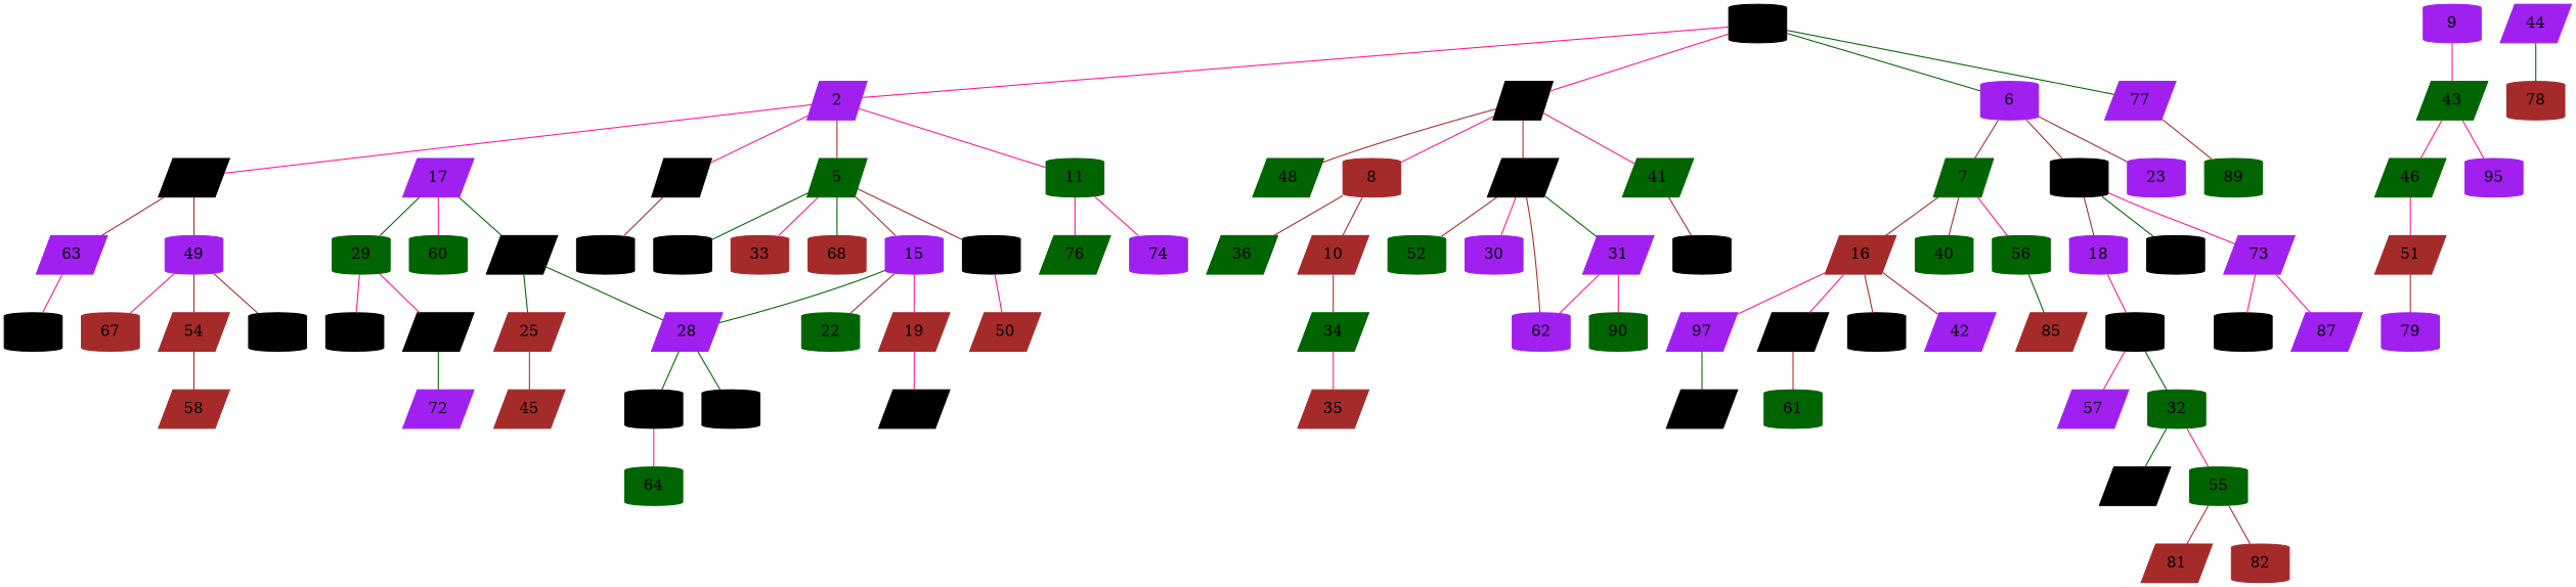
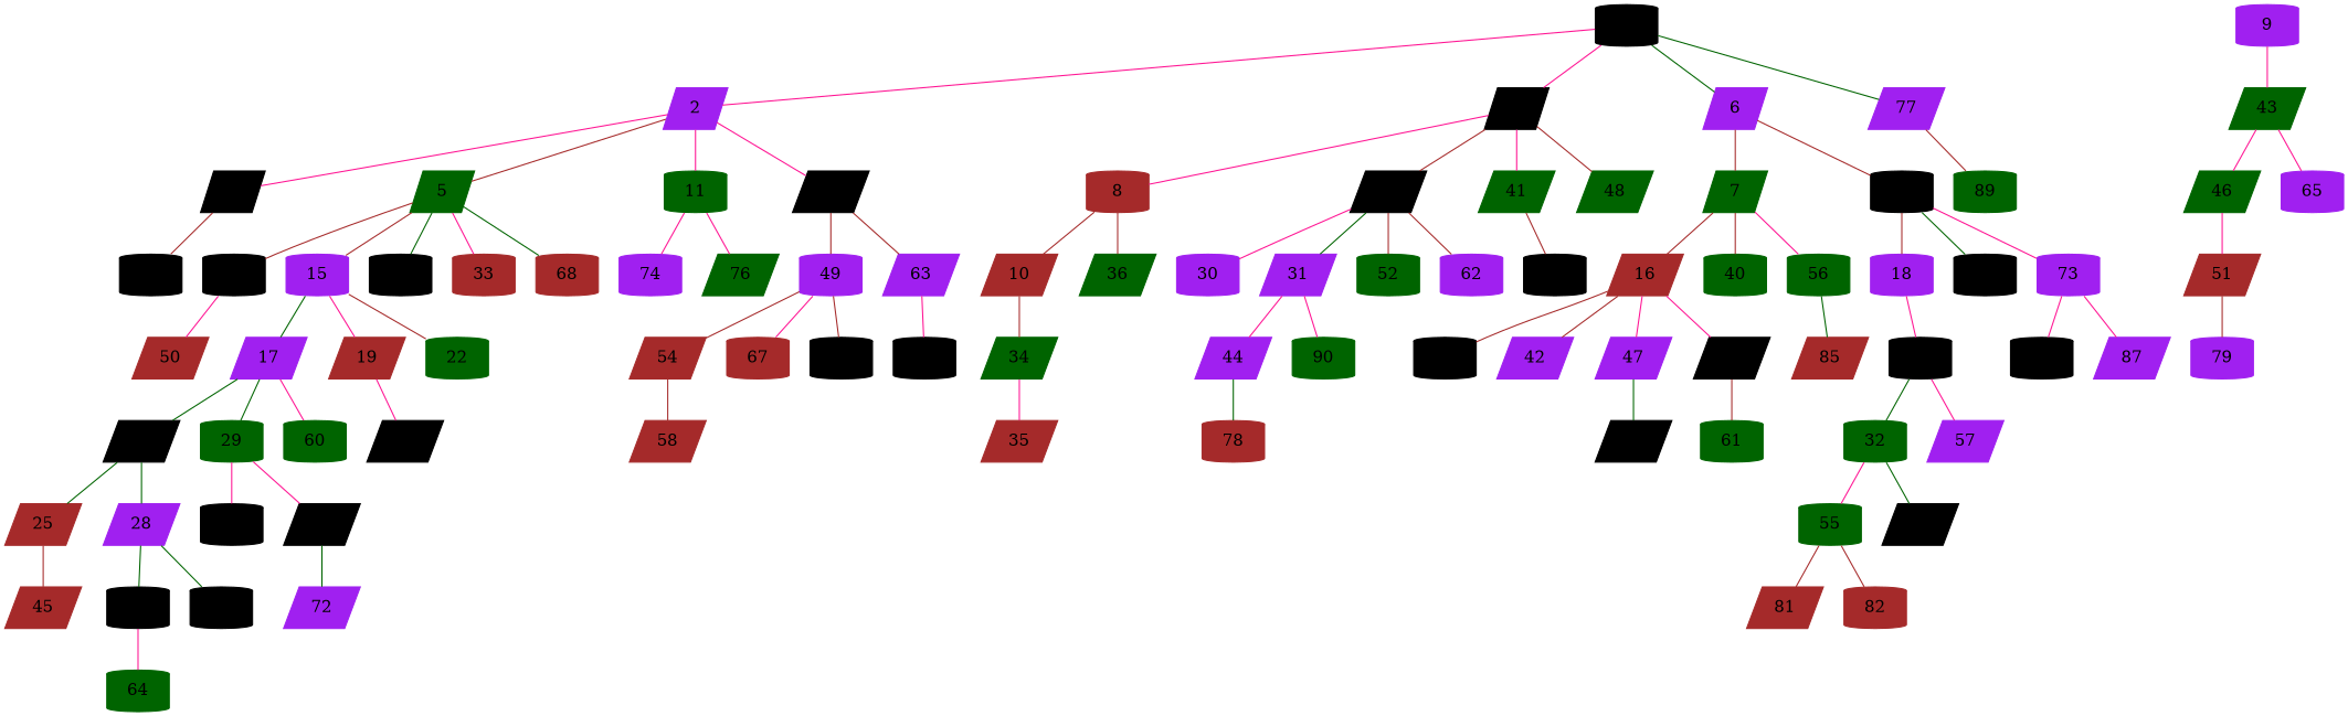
  graph {
    node [color=black shape=cylinder style=filled]
    edge [color=deeppink]
    2 [color=purple shape=parallelogram]
    1
    3 [shape=parallelogram]
-   6 [color=purple]
+   6 [color=purple shape=parallelogram]
    77 [color=purple shape=parallelogram]
    4 [shape=parallelogram]
    5 [color=darkgreen shape=parallelogram]
    11 [color=darkgreen]
    37 [shape=parallelogram]
    8 [color=brown]
    21 [shape=parallelogram]
    41 [color=darkgreen shape=parallelogram]
    48 [color=darkgreen shape=parallelogram]
    7 [color=darkgreen shape=parallelogram]
    12
-   23 [color=purple]
    89 [color=darkgreen]
    13
    14
    15 [color=purple]
    20
    33 [color=brown]
    68 [color=brown]
    74 [color=purple]
    76 [color=darkgreen shape=parallelogram]
    49 [color=purple]
    63 [color=purple shape=parallelogram]
    10 [color=brown shape=parallelogram]
    36 [color=darkgreen shape=parallelogram]
    30 [color=purple]
    31 [color=purple shape=parallelogram]
    52 [color=darkgreen]
    62 [color=purple]
    66
    50 [color=brown shape=parallelogram]
    17 [color=purple shape=parallelogram]
    19 [color=brown shape=parallelogram]
    22 [color=darkgreen]
    16 [color=brown shape=parallelogram]
    40 [color=darkgreen]
    56 [color=darkgreen]
    9 [color=purple]
    43 [color=darkgreen shape=parallelogram]
    18 [color=purple]
    70
-   73 [color=purple shape=parallelogram]
+   73 [color=purple]
    27
    42 [color=purple shape=parallelogram]
-   47 [color=purple shape=parallelogram label=97]
+   47 [color=purple shape=parallelogram]
    59 [shape=parallelogram]
    85 [color=brown shape=parallelogram]
    34 [color=darkgreen shape=parallelogram]
    46 [color=darkgreen shape=parallelogram]
-   65 [color=purple label=95]
+   65 [color=purple]
    35 [color=brown shape=parallelogram]
    26
    86
    87 [color=purple shape=parallelogram]
    24 [shape=parallelogram]
    29 [color=darkgreen]
    60 [color=darkgreen]
    83 [shape=parallelogram]
    80 [shape=parallelogram]
    61 [color=darkgreen]
    25 [color=brown shape=parallelogram]
    28 [color=purple shape=parallelogram]
    53
    69 [shape=parallelogram]
    32 [color=darkgreen]
    57 [color=purple shape=parallelogram]
    44 [color=purple shape=parallelogram]
    90 [color=darkgreen]
    45 [color=brown shape=parallelogram]
    38
    39
    55 [color=darkgreen]
    75 [shape=parallelogram]
    64 [color=darkgreen]
    72 [color=purple shape=parallelogram]
    78 [color=brown]
    81 [color=brown shape=parallelogram]
    82 [color=brown]
    54 [color=brown shape=parallelogram]
    67 [color=brown]
    71
    84
    51 [color=brown shape=parallelogram]
    79 [color=purple]
    58 [color=brown shape=parallelogram]
    2 -- 4
    2 -- 5 [color=brown]
    2 -- 11
    2 -- 37
    1 -- 2
    1 -- 3
    1 -- 6 [color=darkgreen]
    1 -- 77 [color=darkgreen]
    3 -- 8
    3 -- 21 [color=brown]
    3 -- 41
    3 -- 48 [color=brown]
    6 -- 7 [color=brown]
    6 -- 12 [color=brown]
-   6 -- 23 [color=brown]
    77 -- 89 [color=brown]
    4 -- 13 [color=brown]
    5 -- 14 [color=brown]
    5 -- 15 [color=brown]
    5 -- 20 [color=darkgreen]
    5 -- 33
    5 -- 68 [color=darkgreen]
    11 -- 74
    11 -- 76
    37 -- 49 [color=brown]
    37 -- 63 [color=brown]
    8 -- 10 [color=brown]
    8 -- 36 [color=brown]
    21 -- 30
    21 -- 31 [color=darkgreen]
    21 -- 52 [color=brown]
    21 -- 62 [color=brown]
    41 -- 66 [color=brown]
    7 -- 16 [color=brown]
    7 -- 40 [color=brown]
    7 -- 56
    12 -- 18 [color=brown]
    12 -- 70 [color=darkgreen]
    12 -- 73
    14 -- 50
-   15 -- 28 [color=darkgreen]
+   15 -- 17 [color=darkgreen]
    15 -- 19
    15 -- 22 [color=brown]
    49 -- 54 [color=brown]
    49 -- 67
    49 -- 71 [color=brown]
    63 -- 84
    10 -- 34 [color=brown]
-   31 -- 62
+   31 -- 44
    31 -- 90
    17 -- 24 [color=darkgreen]
    17 -- 29 [color=darkgreen]
    17 -- 60
    19 -- 83
    16 -- 27 [color=brown]
    16 -- 42 [color=brown]
    16 -- 47
    16 -- 59
    56 -- 85 [color=darkgreen]
    9 -- 43
    43 -- 46
    43 -- 65
    18 -- 26
    73 -- 86
    73 -- 87
    47 -- 80 [color=darkgreen]
    59 -- 61 [color=brown]
    34 -- 35
    46 -- 51
    26 -- 32 [color=darkgreen]
    26 -- 57
    24 -- 25 [color=darkgreen]
    24 -- 28 [color=darkgreen]
    29 -- 53
    29 -- 69
    25 -- 45 [color=brown]
    28 -- 38 [color=darkgreen]
    28 -- 39 [color=darkgreen]
    69 -- 72 [color=darkgreen]
    32 -- 55
    32 -- 75 [color=darkgreen]
    44 -- 78 [color=darkgreen]
    38 -- 64
    55 -- 81 [color=brown]
    55 -- 82 [color=brown]
    54 -- 58 [color=brown]
    51 -- 79 [color=brown]
  }
